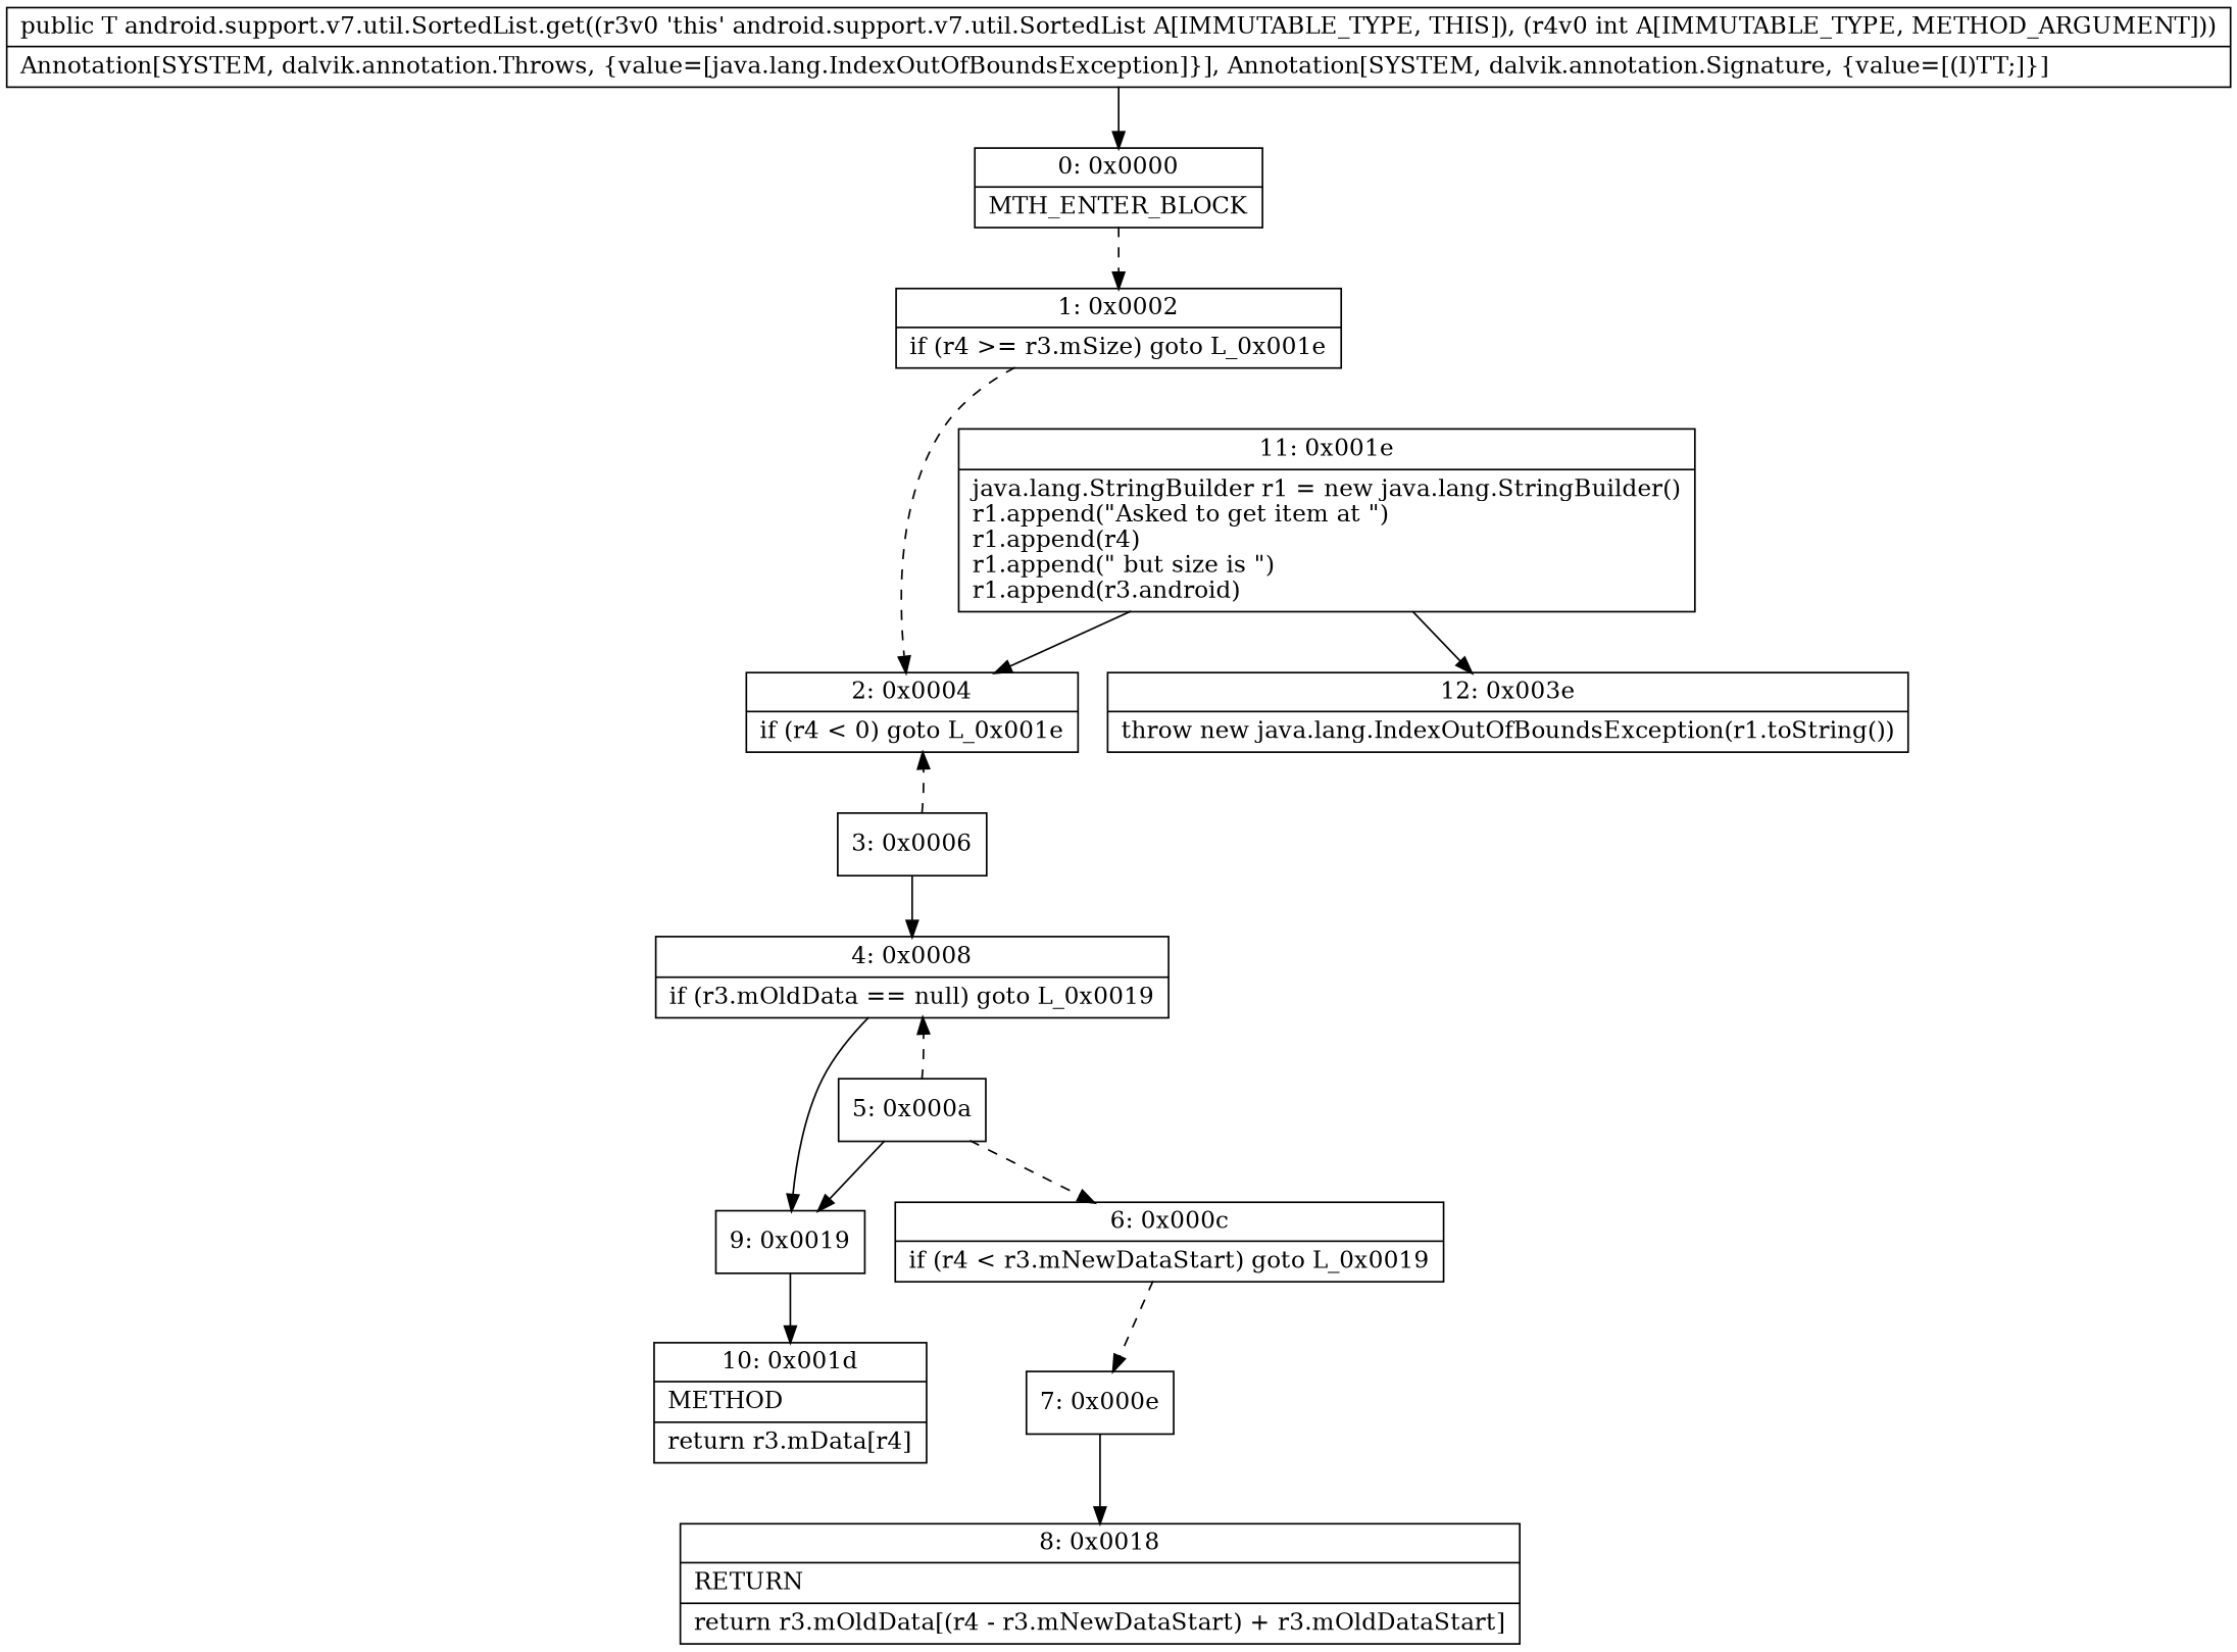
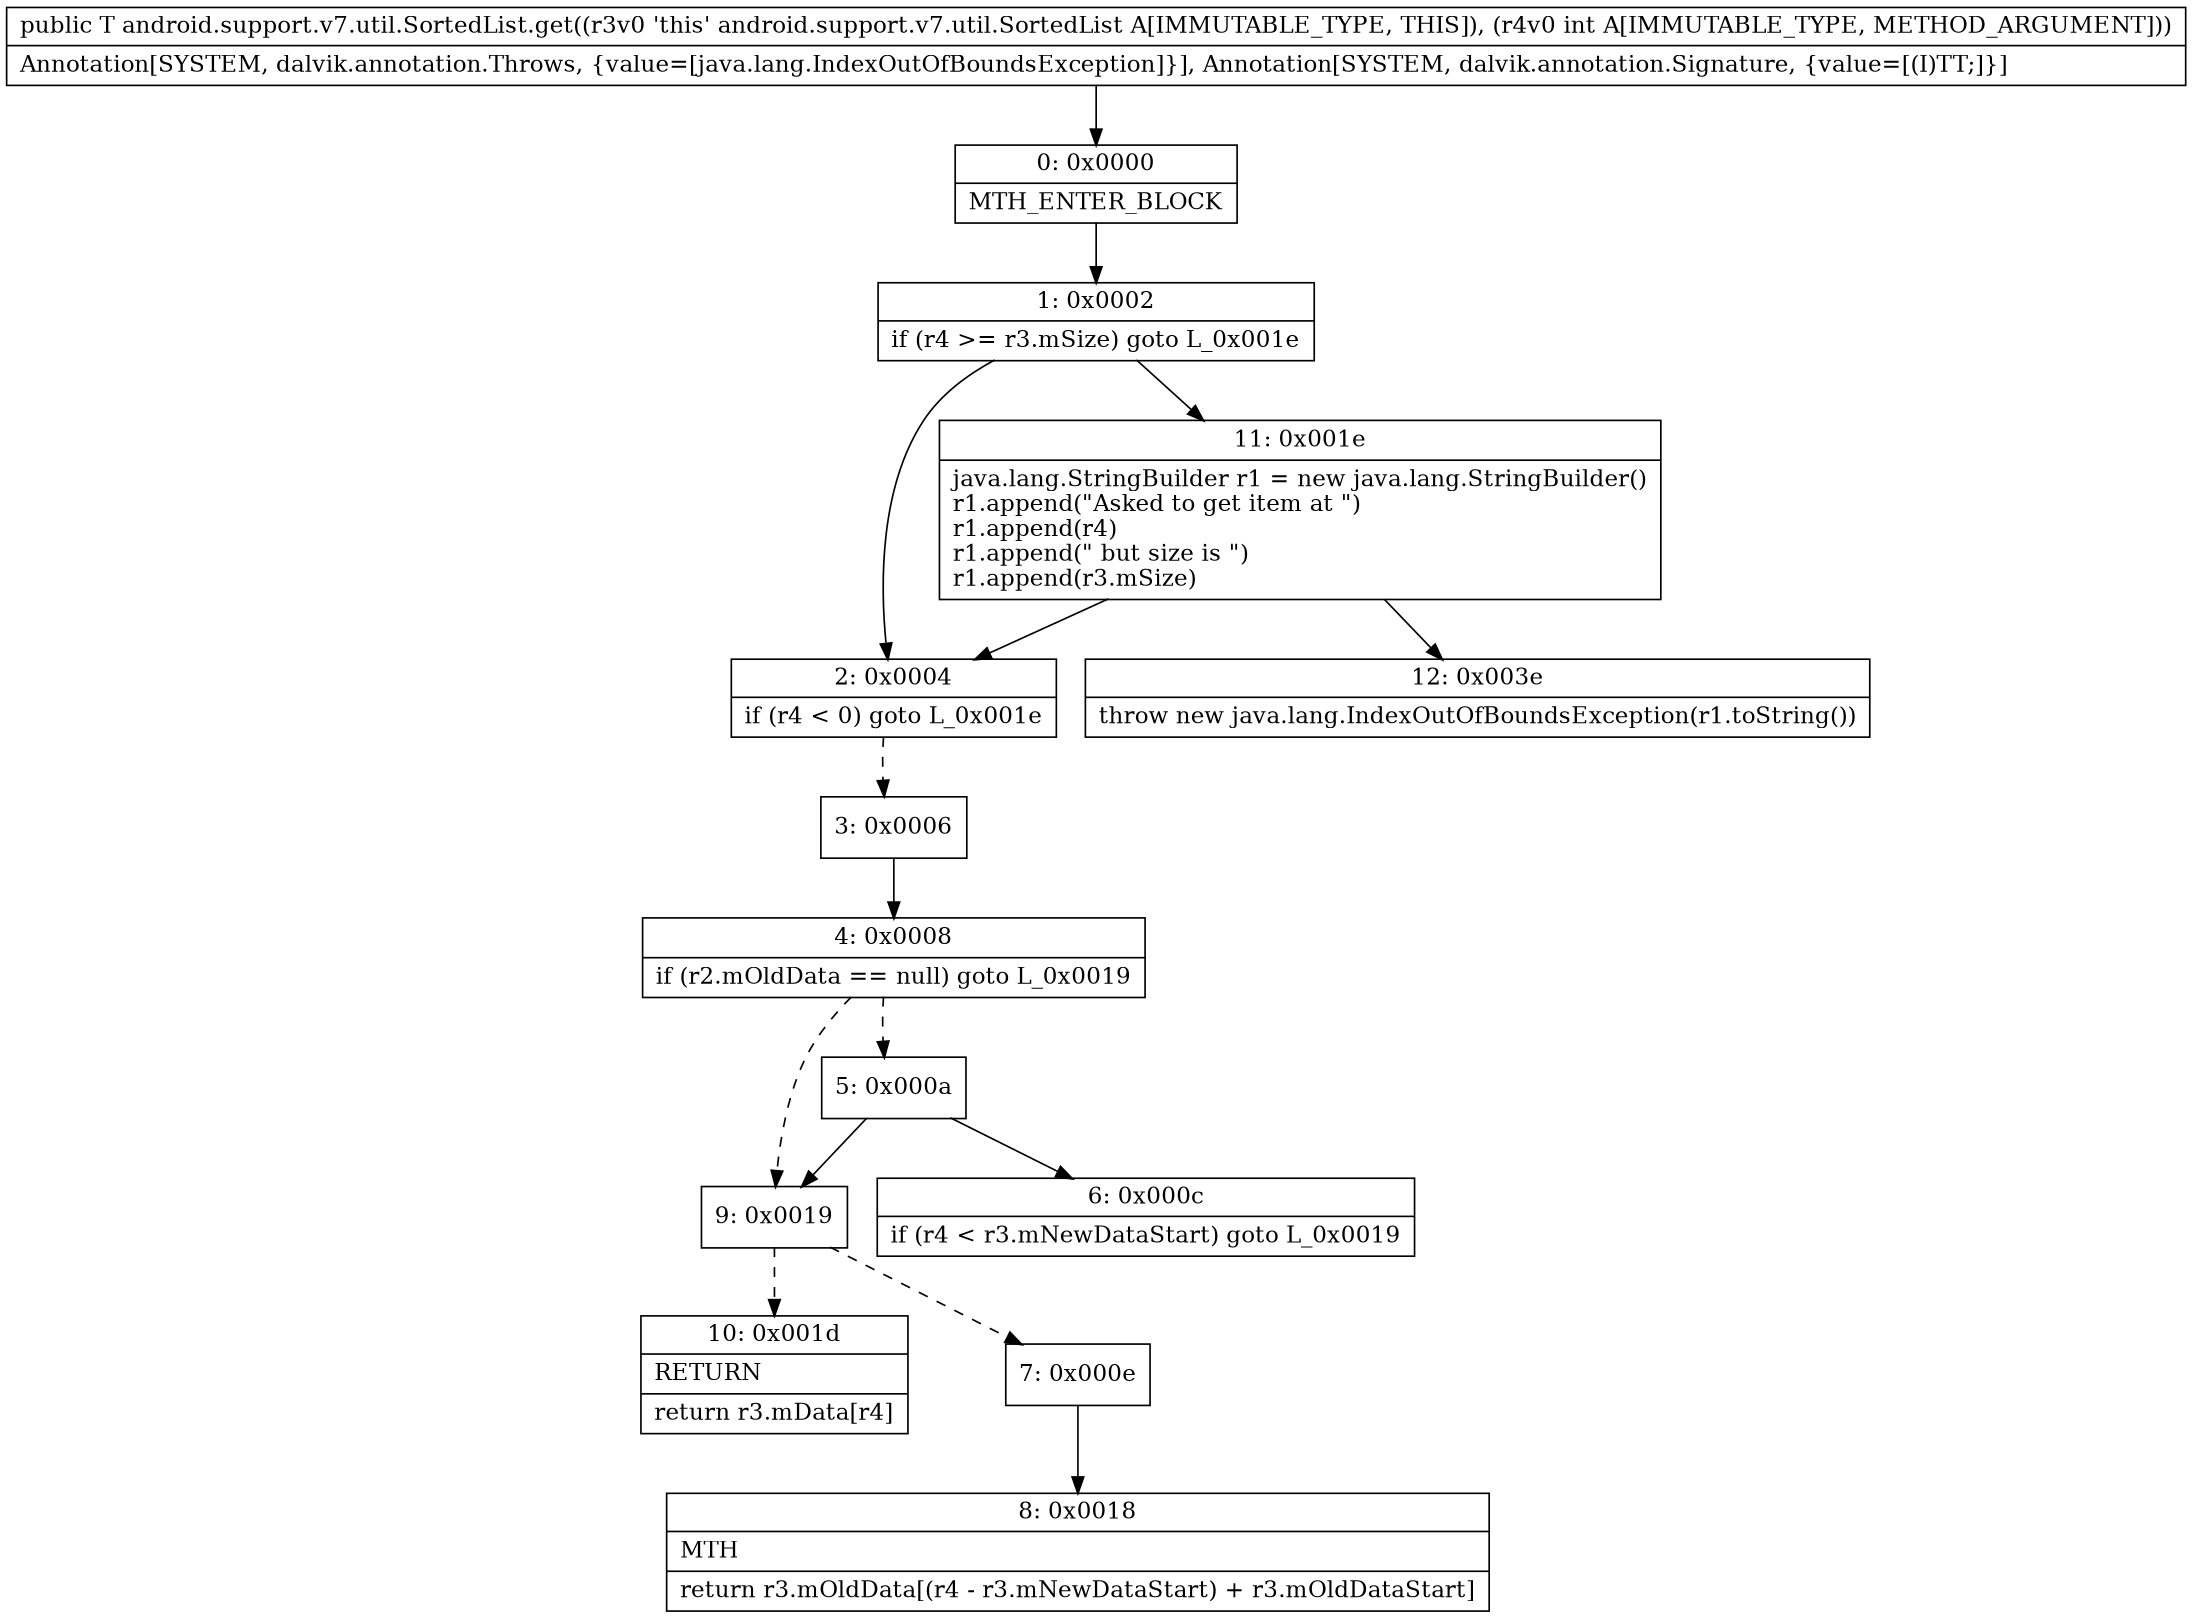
  digraph {
    node [shape=record]
    n1 [label="{0\:\ 0x0000|MTH_ENTER_BLOCK\l}"]
    n2 [label="{1\:\ 0x0002|if (r4 \>= r3.mSize) goto L_0x001e\l}"]
    n3 [label="{2\:\ 0x0004|if (r4 \< 0) goto L_0x001e\l}"]
-   n4 [label="{11\:\ 0x001e|java.lang.StringBuilder r1 = new java.lang.StringBuilder()\lr1.append(\"Asked to get item at \")\lr1.append(r4)\lr1.append(\" but size is \")\lr1.append(r3.android)\l}"]
+   n4 [label="{11\:\ 0x001e|java.lang.StringBuilder r1 = new java.lang.StringBuilder()\lr1.append(\"Asked to get item at \")\lr1.append(r4)\lr1.append(\" but size is \")\lr1.append(r3.mSize)\l}"]
    n5 [label="{3\:\ 0x0006}"]
    n6 [label="{12\:\ 0x003e|throw new java.lang.IndexOutOfBoundsException(r1.toString())\l}"]
-   n7 [label="{4\:\ 0x0008|if (r3.mOldData == null) goto L_0x0019\l}"]
+   n7 [label="{4\:\ 0x0008|if (r2.mOldData == null) goto L_0x0019\l}"]
    n8 [label="{5\:\ 0x000a}"]
    n9 [label="{9\:\ 0x0019}"]
    n10 [label="{6\:\ 0x000c|if (r4 \< r3.mNewDataStart) goto L_0x0019\l}"]
-   n11 [label="{10\:\ 0x001d|METHOD\l|return r3.mData[r4]\l}"]
+   n11 [label="{10\:\ 0x001d|RETURN\l|return r3.mData[r4]\l}"]
    n12 [label="{7\:\ 0x000e}"]
-   n13 [label="{8\:\ 0x0018|RETURN\l|return r3.mOldData[(r4 \- r3.mNewDataStart) + r3.mOldDataStart]\l}"]
+   n13 [label="{8\:\ 0x0018|MTH\l|return r3.mOldData[(r4 \- r3.mNewDataStart) + r3.mOldDataStart]\l}"]
    n14 [label="{public T android.support.v7.util.SortedList.get((r3v0 'this' android.support.v7.util.SortedList A[IMMUTABLE_TYPE, THIS]), (r4v0 int A[IMMUTABLE_TYPE, METHOD_ARGUMENT]))  | Annotation[SYSTEM, dalvik.annotation.Throws, \{value=[java.lang.IndexOutOfBoundsException]\}], Annotation[SYSTEM, dalvik.annotation.Signature, \{value=[(I)TT;]\}]\l}"]
-   n1 -> n2 [style=dashed]
-   n2 -> n3 [style=dashed]
-   n5 -> n3 [style=dashed]
+   n1 -> n2
+   n2 -> n3 [style=solid]
+   n2 -> n4
+   n3 -> n5 [style=dashed]
    n4 -> n3
    n4 -> n6
    n5 -> n7
-   n8 -> n7 [style=dashed]
-   n7 -> n9
+   n7 -> n8 [style=dashed]
+   n7 -> n9 [style=dashed]
    n8 -> n9
-   n8 -> n10 [style=dashed]
-   n9 -> n11
-   n10 -> n12 [style=dashed]
+   n8 -> n10
+   n9 -> n11 [style=dashed]
+   n9 -> n12 [style=dashed]
    n12 -> n13
    n14 -> n1
  }
